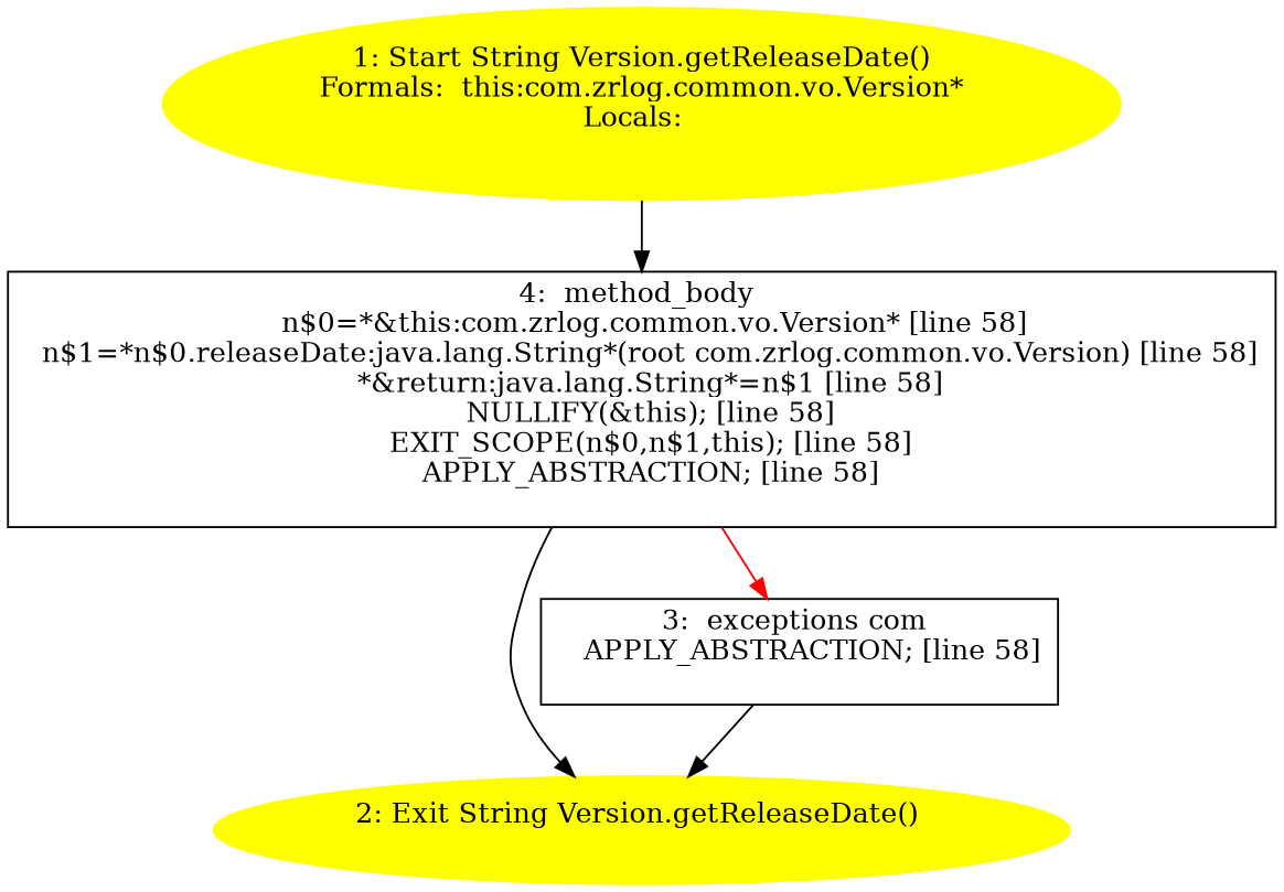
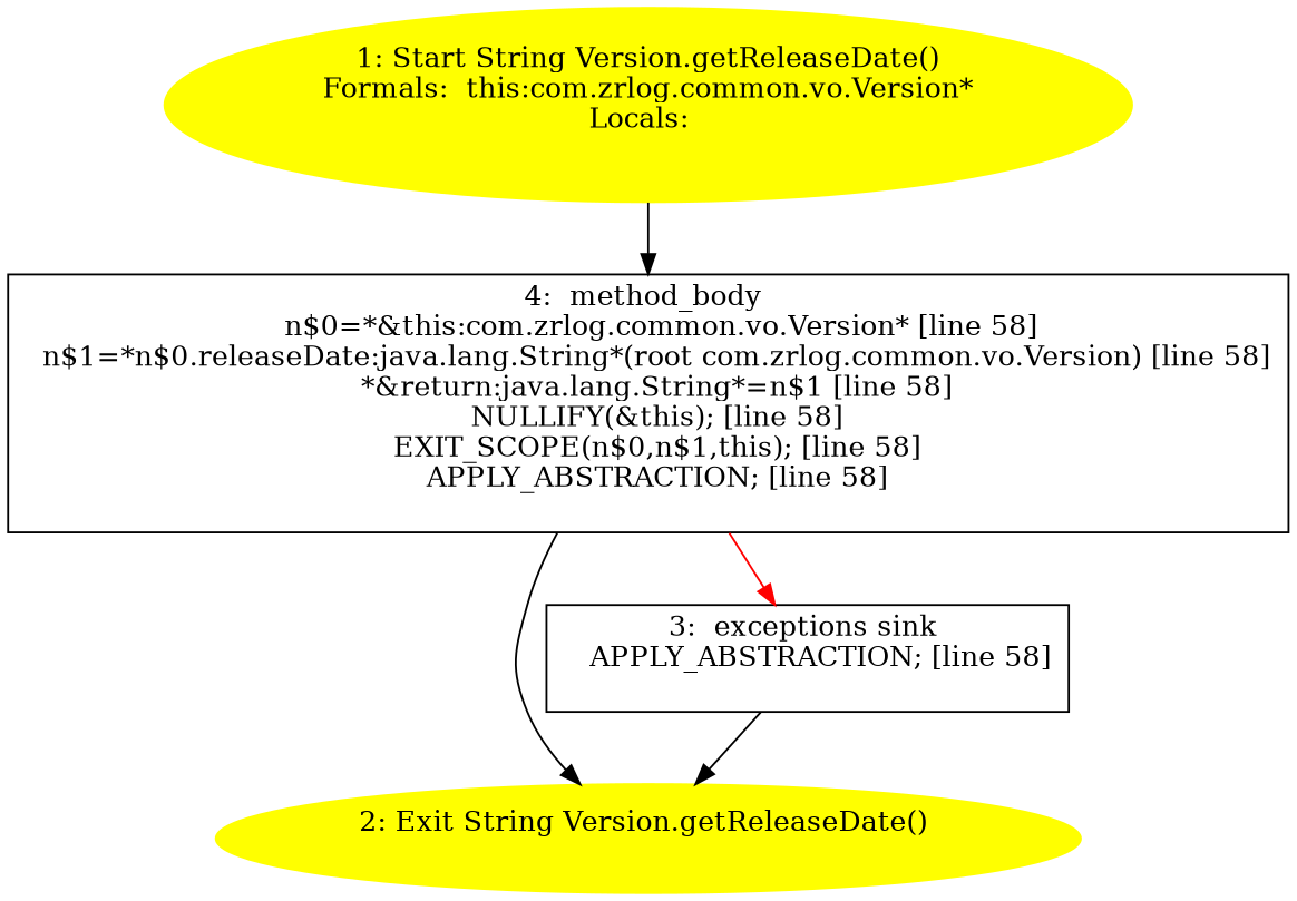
  digraph {
    n1 [color=yellow label="1: Start String Version.getReleaseDate()\nFormals:  this:com.zrlog.common.vo.Version*\nLocals:  \n  " style=filled]
    n2 [label="4:  method_body \n   n$0=*&this:com.zrlog.common.vo.Version* [line 58]\n  n$1=*n$0.releaseDate:java.lang.String*(root com.zrlog.common.vo.Version) [line 58]\n  *&return:java.lang.String*=n$1 [line 58]\n  NULLIFY(&this); [line 58]\n  EXIT_SCOPE(n$0,n$1,this); [line 58]\n  APPLY_ABSTRACTION; [line 58]\n " shape=box]
    n3 [color=yellow label="2: Exit String Version.getReleaseDate() \n  " style=filled]
-   n4 [label="3:  exceptions com \n   APPLY_ABSTRACTION; [line 58]\n " shape=box]
+   n4 [label="3:  exceptions sink \n   APPLY_ABSTRACTION; [line 58]\n " shape=box]
    n1 -> n2
    n2 -> n3
    n2 -> n4 [color=red]
    n4 -> n3
  }
